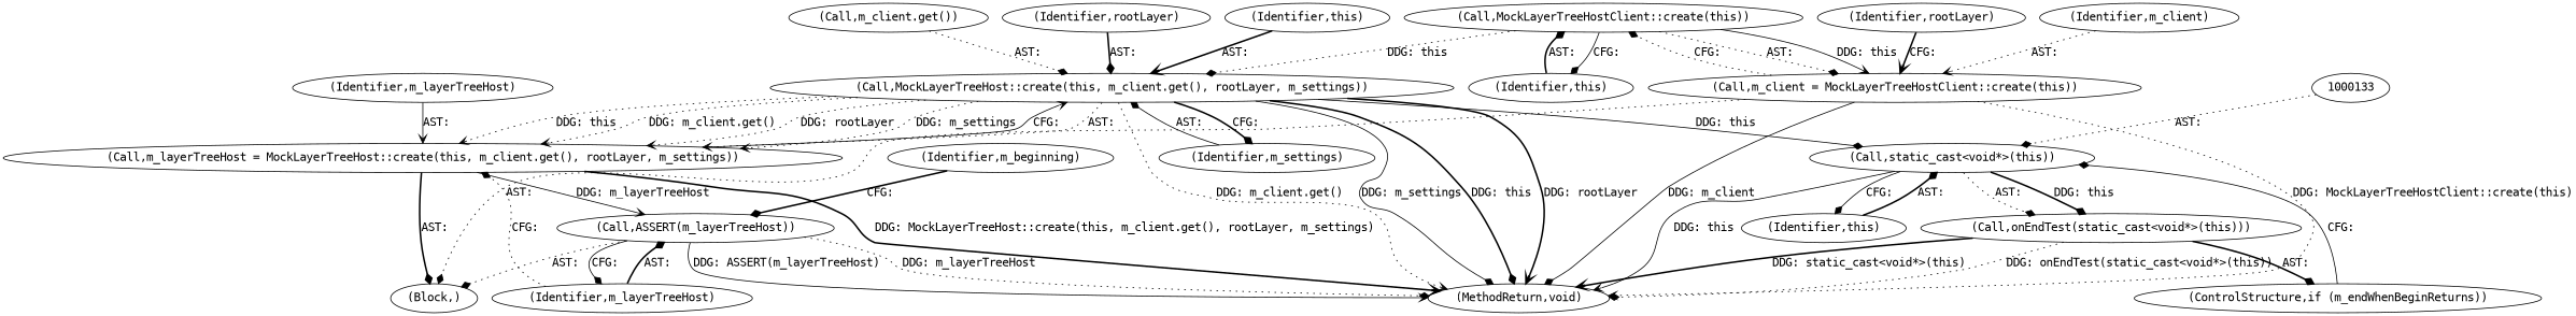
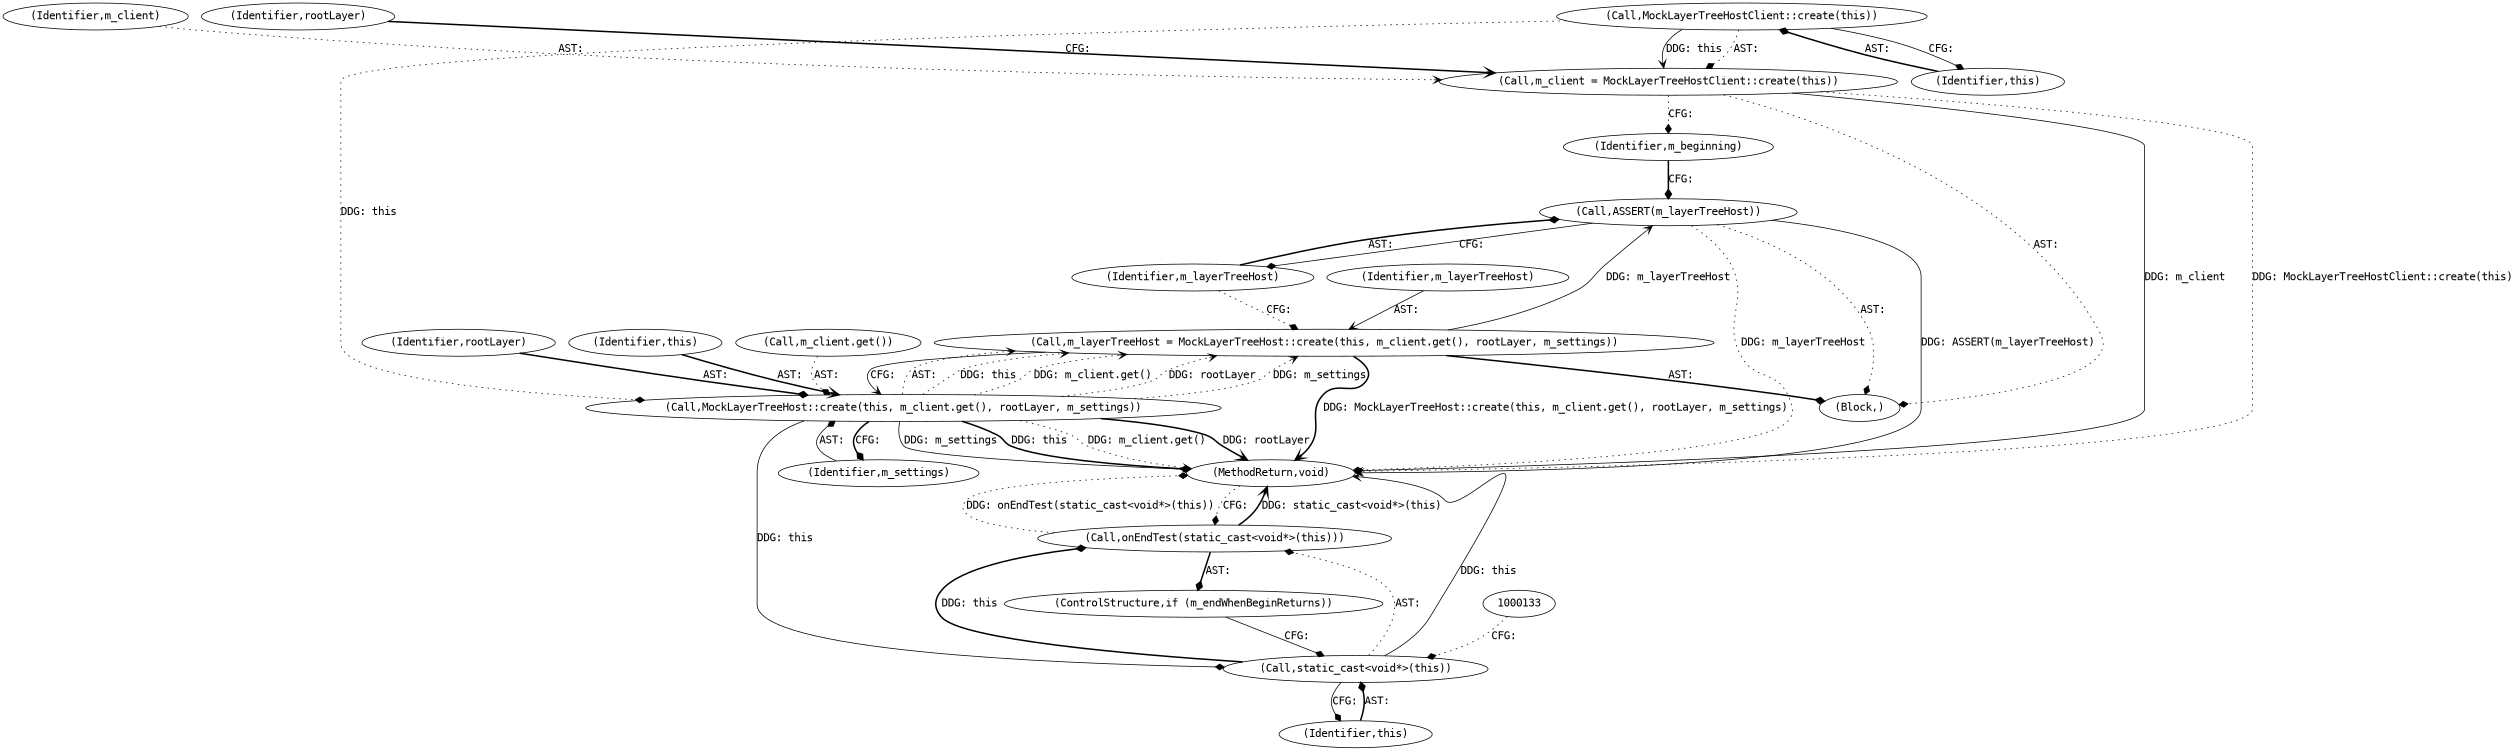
  digraph {
    fontname="DejaVu Sans Mono"
    node [fontname="DejaVu Sans Mono"]
    edge [arrowhead=diamond fontname="DejaVu Sans Mono" style=dotted]
    n1 [label="(Call,MockLayerTreeHostClient::create(this))"]
    n2 [label="(Call,m_client = MockLayerTreeHostClient::create(this))"]
    n3 [label="(Call,MockLayerTreeHost::create(this, m_client.get(), rootLayer, m_settings))"]
    n4 [label="(Identifier,this)"]
    n5 [label="(Block,)"]
    n6 [label="(MethodReturn,void)"]
    n7 [label="(Call,m_layerTreeHost = MockLayerTreeHost::create(this, m_client.get(), rootLayer, m_settings))"]
    n8 [label="(Call,static_cast<void*>(this))"]
    n9 [label="(Identifier,m_settings)"]
    n10 [label="(Call,onEndTest(static_cast<void*>(this)))"]
    n11 [label="(Call,ASSERT(m_layerTreeHost))"]
    n12 [label="(Identifier,this)"]
    n13 [label="(Identifier,m_layerTreeHost)"]
    n14 [label="(ControlStructure,if (m_endWhenBeginReturns))"]
    n15 [label="(Identifier,rootLayer)"]
    n16 [label="(Identifier,m_client)"]
    n17 [label="(Identifier,m_layerTreeHost)"]
    n18 [label="(Identifier,m_beginning)"]
    n19 [label="(Identifier,this)"]
    n20 [label="(Call,m_client.get())"]
    n21 [label="(Identifier,rootLayer)"]
    1000133
    n1 -> n2 [label="AST: "]
    n1 -> n2 [arrowhead=vee label="DDG: this" style=solid]
    n1 -> n3 [label="DDG: this"]
    n1 -> n4 [label="CFG: " style=solid]
-   n2 -> n1 [label="CFG: "]
+   n2 -> n18 [label="CFG: "]
    n2 -> n5 [label="AST: "]
    n2 -> n6 [label="DDG: m_client" style=solid]
    n2 -> n6 [arrowhead=vee label="DDG: MockLayerTreeHostClient::create(this)"]
    n3 -> n6 [arrowhead=vee label="DDG: m_client.get()"]
    n3 -> n6 [arrowhead=vee label="DDG: rootLayer" style=bold]
    n3 -> n6 [label="DDG: m_settings" style=solid]
    n3 -> n6 [label="DDG: this" style=bold]
    n3 -> n7 [arrowhead=vee label="AST: "]
    n3 -> n7 [arrowhead=vee label="DDG: this"]
    n3 -> n7 [arrowhead=vee label="DDG: m_client.get()"]
    n3 -> n7 [arrowhead=vee label="DDG: rootLayer"]
    n3 -> n7 [arrowhead=vee label="DDG: m_settings"]
    n3 -> n8 [label="DDG: this" style=solid]
    n3 -> n9 [label="CFG: " style=bold]
    n4 -> n1 [label="AST: " style=bold]
+   n6 -> n10 [label="CFG: "]
    n7 -> n3 [arrowhead=vee label="CFG: " style=solid]
    n7 -> n5 [label="AST: " style=bold]
    n7 -> n6 [arrowhead=vee label="DDG: MockLayerTreeHost::create(this, m_client.get(), rootLayer, m_settings)" style=bold]
    n7 -> n11 [arrowhead=vee label="DDG: m_layerTreeHost" style=solid]
    n8 -> n6 [arrowhead=vee label="DDG: this" style=solid]
    n8 -> n10 [label="AST: "]
    n8 -> n10 [label="DDG: this" style=bold]
    n8 -> n12 [label="CFG: " style=solid]
    n9 -> n3 [label="AST: " style=solid]
    n10 -> n6 [arrowhead=vee label="DDG: static_cast<void*>(this)" style=bold]
    n10 -> n6 [label="DDG: onEndTest(static_cast<void*>(this))"]
    n10 -> n14 [label="AST: " style=bold]
    n11 -> n5 [label="AST: "]
    n11 -> n6 [label="DDG: m_layerTreeHost"]
    n11 -> n6 [arrowhead=vee label="DDG: ASSERT(m_layerTreeHost)" style=solid]
    n11 -> n13 [label="CFG: " style=solid]
    n12 -> n8 [label="AST: " style=bold]
    n13 -> n7 [label="CFG: "]
    n13 -> n11 [label="AST: " style=bold]
    n14 -> n8 [label="CFG: " style=solid]
    n15 -> n3 [label="AST: " style=bold]
    n16 -> n2 [arrowhead=vee label="AST: "]
    n17 -> n7 [arrowhead=vee label="AST: " style=solid]
    n18 -> n11 [label="CFG: " style=bold]
    n19 -> n3 [arrowhead=vee label="AST: " style=bold]
    n20 -> n3 [label="AST: "]
    n21 -> n2 [arrowhead=vee label="CFG: " style=bold]
-   1000133 -> n8 [label="AST: "]
+   1000133 -> n8 [label="CFG: "]
  }
